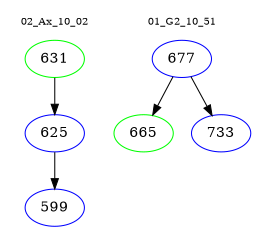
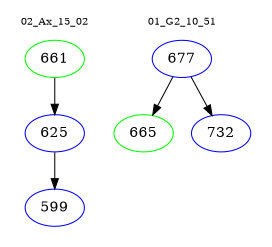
  digraph {
    node [color=blue]
    edge [color=black]
    n1 [label=625]
    n2 [label=599]
-   n3 [color=green label=631]
+   n3 [color=green label=661]
    n4 [label=677]
    n5 [color=green label=665]
-   n6 [label=733]
+   n6 [label=732]
    subgraph cluster_1 {
      color=white
      fontsize=10
-     label="02_Ax_10_02"
+     label="02_Ax_15_02"
      n1
      n2
      n3
    }
    subgraph cluster_2 {
      color=white
      fontsize=10
      label="01_G2_10_51"
      n4
      n5
      n6
    }
    n1 -> n2
    n3 -> n1
    n4 -> n5
    n4 -> n6
  }
